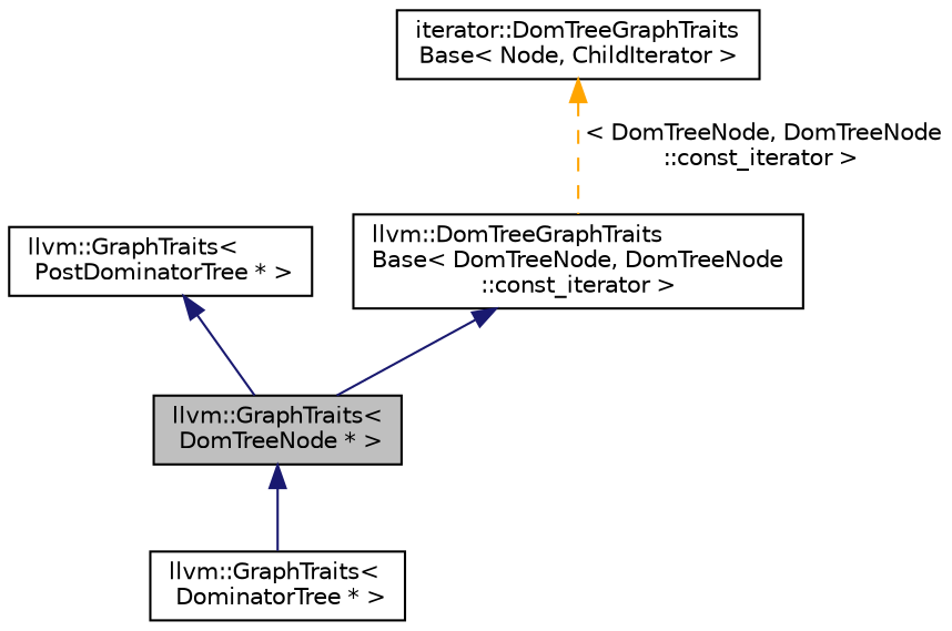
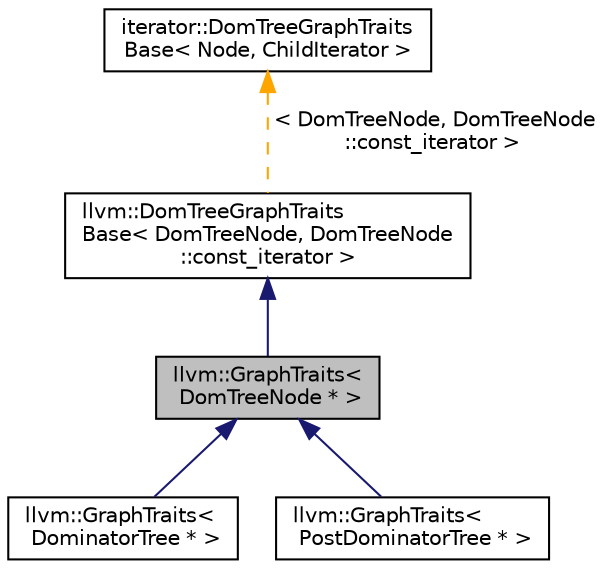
  digraph {
    node [color=black fontname=Helvetica fontsize=10 shape=record]
    edge [color=midnightblue dir=back fontname=Helvetica fontsize=10 labelfontname=Helvetica labelfontsize=10 style=solid]
    n1 [fillcolor=grey75 fontcolor=black height=0.2 label="llvm::GraphTraits\<\l DomTreeNode * \>" style=filled width=0.4]
    n2 [height=0.2 label="llvm::GraphTraits\<\l DominatorTree * \>" width=0.4]
    n3 [height=0.2 label="llvm::GraphTraits\<\l PostDominatorTree * \>" width=0.4]
    n4 [height=0.2 label="llvm::DomTreeGraphTraits\lBase\< DomTreeNode, DomTreeNode\l::const_iterator \>" width=0.4]
    n5 [height=0.2 label="iterator::DomTreeGraphTraits\lBase\< Node, ChildIterator \>" width=0.4]
    n1 -> n2
-   n3 -> n1
+   n1 -> n3
    n4 -> n1
    n5 -> n4 [color=orange label=" \< DomTreeNode, DomTreeNode\l::const_iterator \>" style=dashed]
  }
